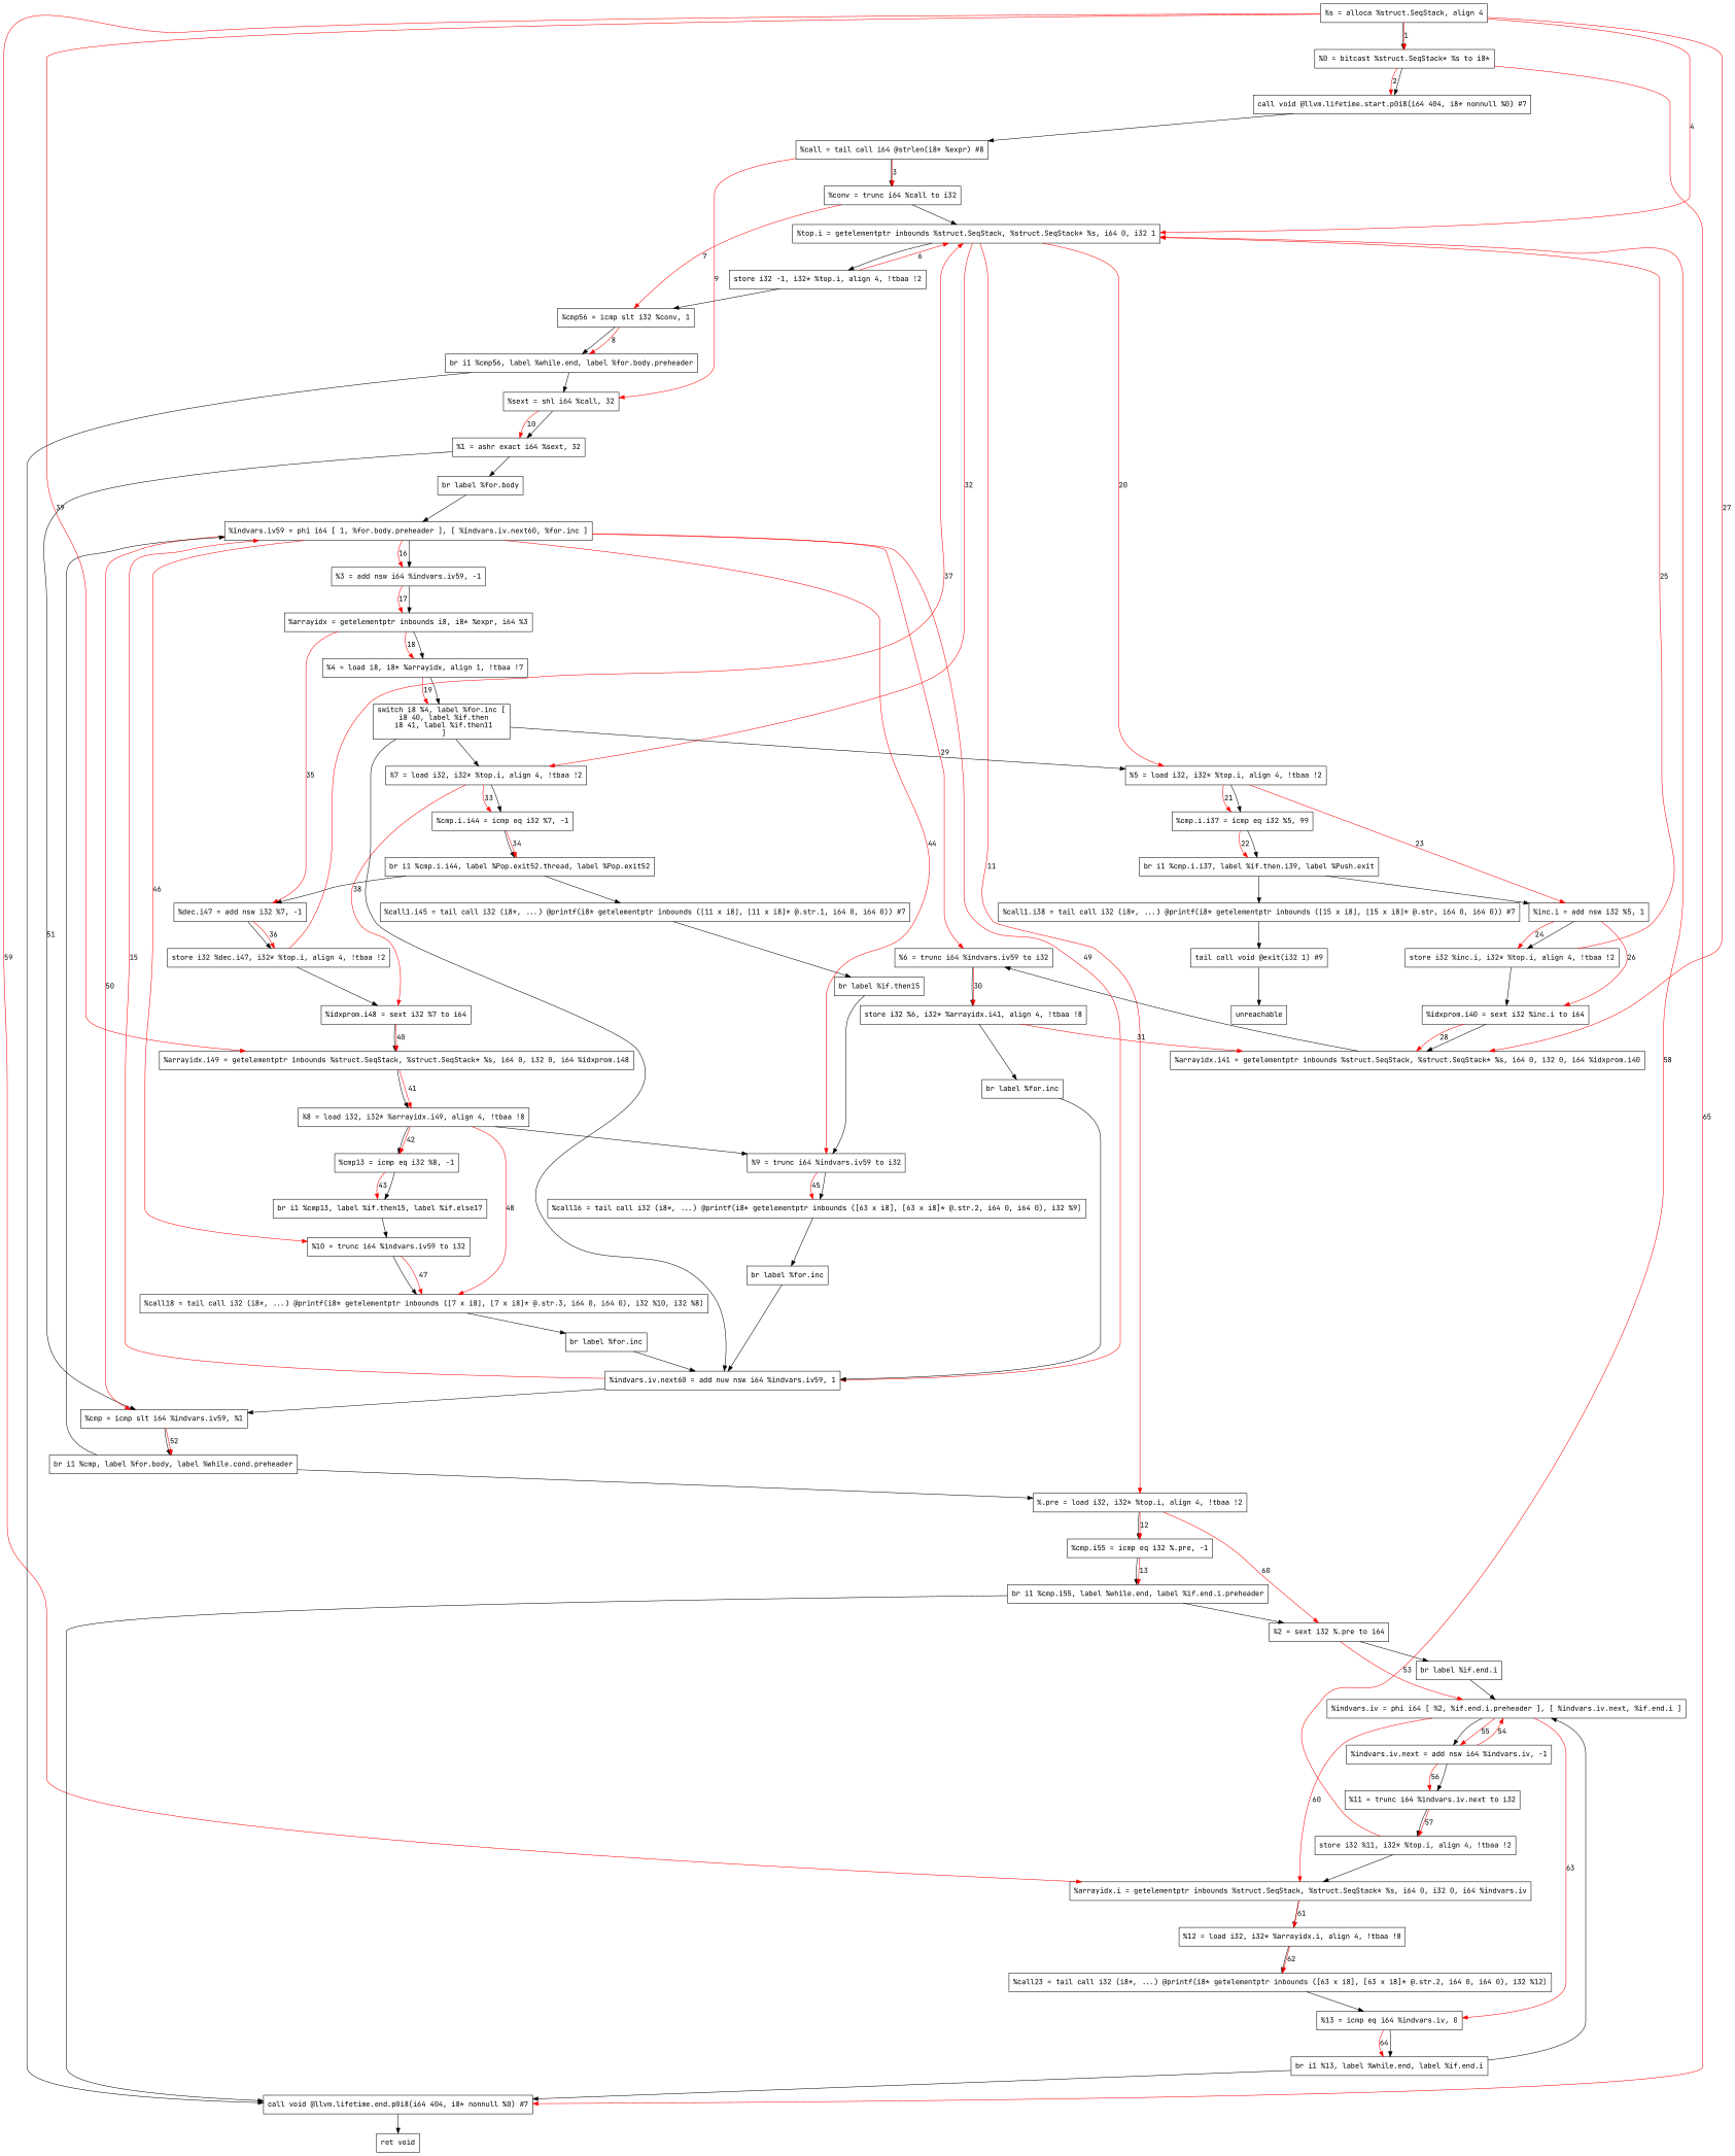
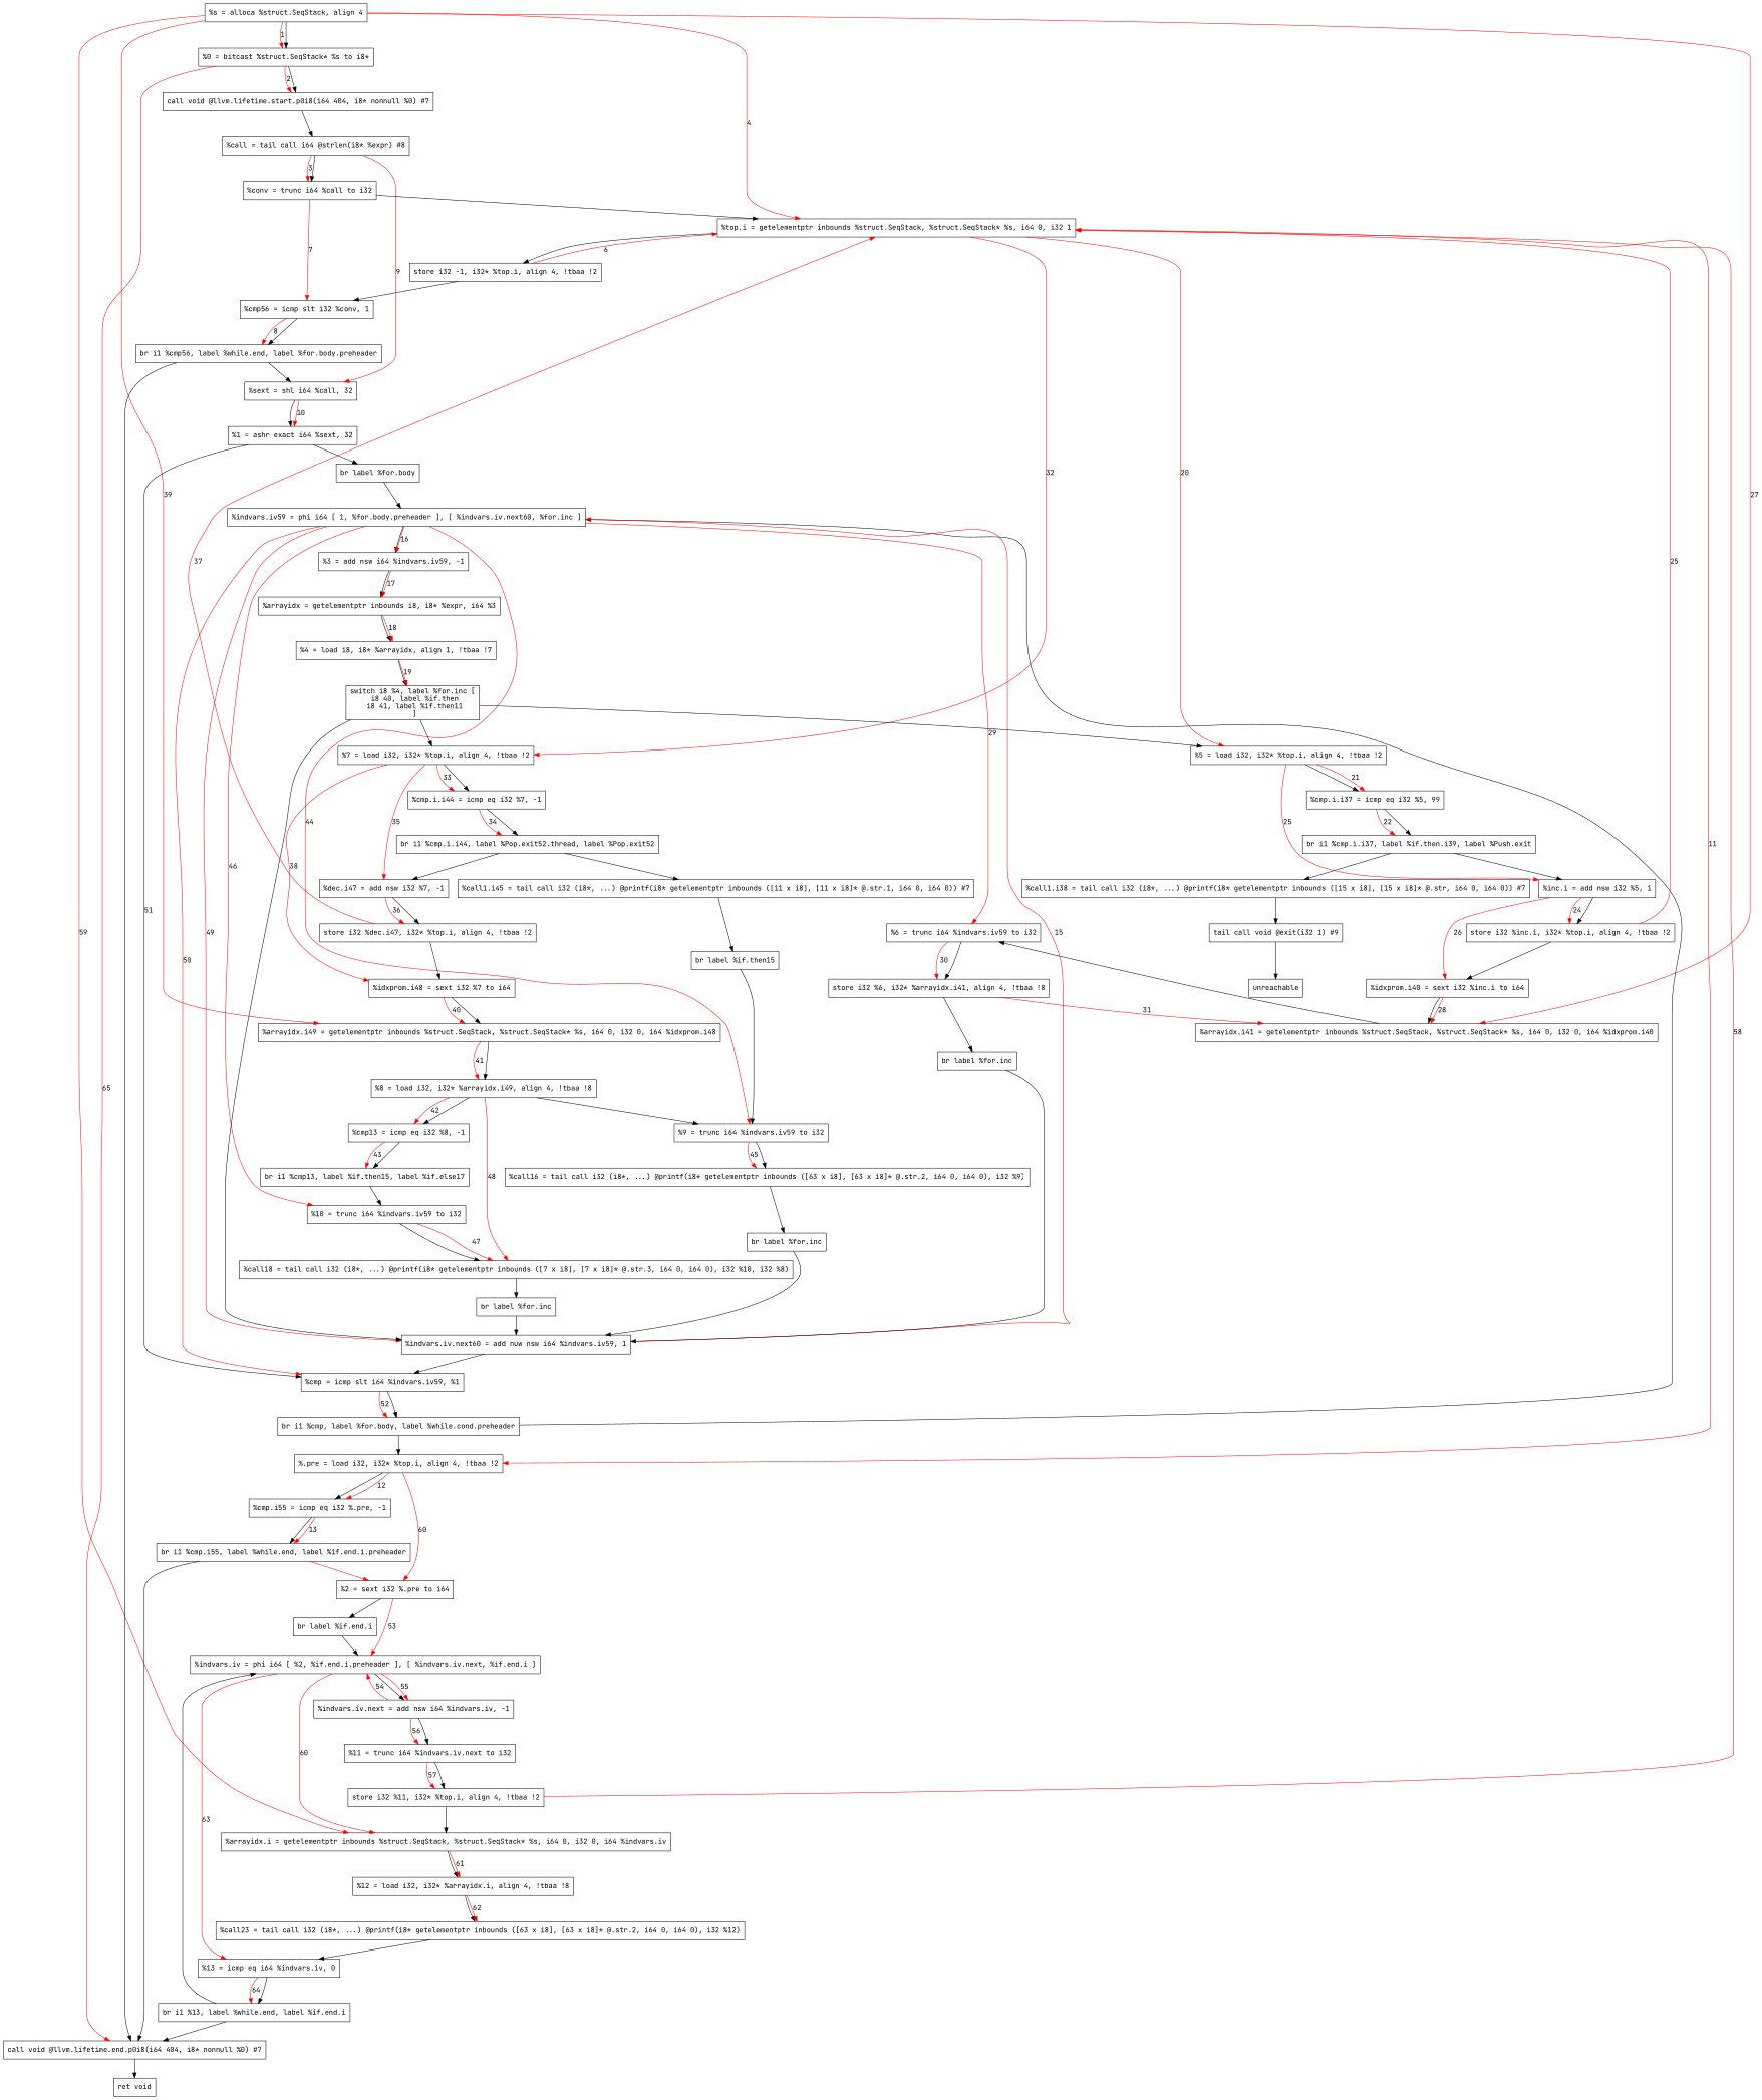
  digraph {
    fontname="JetBrains Mono"
    node [fontname="JetBrains Mono" shape=record]
    edge [fontname="JetBrains Mono"]
    n1 [label="  %s = alloca %struct.SeqStack, align 4"]
    n2 [label="  %0 = bitcast %struct.SeqStack* %s to i8*"]
    n3 [label="  %top.i = getelementptr inbounds %struct.SeqStack, %struct.SeqStack* %s, i64 0, i32 1"]
    n4 [label="  %arrayidx.i41 = getelementptr inbounds %struct.SeqStack, %struct.SeqStack* %s, i64 0, i32 0, i64 %idxprom.i40"]
    n5 [label="  %arrayidx.i49 = getelementptr inbounds %struct.SeqStack, %struct.SeqStack* %s, i64 0, i32 0, i64 %idxprom.i48"]
    n6 [label="  %arrayidx.i = getelementptr inbounds %struct.SeqStack, %struct.SeqStack* %s, i64 0, i32 0, i64 %indvars.iv"]
    n7 [label="  call void @llvm.lifetime.start.p0i8(i64 404, i8* nonnull %0) #7"]
    n8 [label="  call void @llvm.lifetime.end.p0i8(i64 404, i8* nonnull %0) #7"]
    n9 [label="  store i32 -1, i32* %top.i, align 4, !tbaa !2"]
    n10 [label="  %.pre = load i32, i32* %top.i, align 4, !tbaa !2"]
    n11 [label="  %5 = load i32, i32* %top.i, align 4, !tbaa !2"]
    n12 [label="  %7 = load i32, i32* %top.i, align 4, !tbaa !2"]
    n13 [label="  %6 = trunc i64 %indvars.iv59 to i32"]
    n14 [label="  %8 = load i32, i32* %arrayidx.i49, align 4, !tbaa !8"]
    n15 [label="  %12 = load i32, i32* %arrayidx.i, align 4, !tbaa !8"]
    n16 [label="  %call = tail call i64 @strlen(i8* %expr) #8"]
    n17 [label="  ret void"]
    n18 [label="  %conv = trunc i64 %call to i32"]
    n19 [label="  %sext = shl i64 %call, 32"]
    n20 [label="  %cmp56 = icmp slt i32 %conv, 1"]
    n21 [label="  %1 = ashr exact i64 %sext, 32"]
    n22 [label="  br i1 %cmp56, label %while.end, label %for.body.preheader"]
    n23 [label="  %cmp.i55 = icmp eq i32 %.pre, -1"]
    n24 [label="  %2 = sext i32 %.pre to i64"]
    n25 [label="  %cmp.i.i37 = icmp eq i32 %5, 99"]
    n26 [label="  %inc.i = add nsw i32 %5, 1"]
    n27 [label="  %cmp.i.i44 = icmp eq i32 %7, -1"]
    n28 [label="  %dec.i47 = add nsw i32 %7, -1"]
    n29 [label="  %idxprom.i48 = sext i32 %7 to i64"]
    n30 [label="  br label %for.body"]
    n31 [label="  %cmp = icmp slt i64 %indvars.iv59, %1"]
    n32 [label="  %indvars.iv59 = phi i64 [ 1, %for.body.preheader ], [ %indvars.iv.next60, %for.inc ]"]
    n33 [label="  br i1 %cmp, label %for.body, label %while.cond.preheader"]
    n34 [label="  %3 = add nsw i64 %indvars.iv59, -1"]
    n35 [label="  %9 = trunc i64 %indvars.iv59 to i32"]
    n36 [label="  %10 = trunc i64 %indvars.iv59 to i32"]
    n37 [label="  %indvars.iv.next60 = add nuw nsw i64 %indvars.iv59, 1"]
    n38 [label="  br i1 %cmp.i55, label %while.end, label %if.end.i.preheader"]
    n39 [label="  br label %if.end.i"]
    n40 [label="  %indvars.iv = phi i64 [ %2, %if.end.i.preheader ], [ %indvars.iv.next, %if.end.i ]"]
    n41 [label="  %indvars.iv.next = add nsw i64 %indvars.iv, -1"]
    n42 [label="  %13 = icmp eq i64 %indvars.iv, 0"]
    n43 [label="  %arrayidx = getelementptr inbounds i8, i8* %expr, i64 %3"]
    n44 [label="  store i32 %6, i32* %arrayidx.i41, align 4, !tbaa !8"]
    n45 [label="  %call16 = tail call i32 (i8*, ...) @printf(i8* getelementptr inbounds ([63 x i8], [63 x i8]* @.str.2, i64 0, i64 0), i32 %9)"]
    n46 [label="  %call18 = tail call i32 (i8*, ...) @printf(i8* getelementptr inbounds ([7 x i8], [7 x i8]* @.str.3, i64 0, i64 0), i32 %10, i32 %8)"]
    n47 [label="  %4 = load i8, i8* %arrayidx, align 1, !tbaa !7"]
    n48 [label="  switch i8 %4, label %for.inc [\n    i8 40, label %if.then\n    i8 41, label %if.then11\n  ]"]
    n49 [label="  br i1 %cmp.i.i37, label %if.then.i39, label %Push.exit"]
    n50 [label="  store i32 %inc.i, i32* %top.i, align 4, !tbaa !2"]
    n51 [label="  %idxprom.i40 = sext i32 %inc.i to i64"]
    n52 [label="  %call1.i38 = tail call i32 (i8*, ...) @printf(i8* getelementptr inbounds ([15 x i8], [15 x i8]* @.str, i64 0, i64 0)) #7"]
    n53 [label="  tail call void @exit(i32 1) #9"]
    n54 [label="  unreachable"]
    n55 [label="  br label %for.inc"]
    n56 [label="  br i1 %cmp.i.i44, label %Pop.exit52.thread, label %Pop.exit52"]
    n57 [label="  store i32 %dec.i47, i32* %top.i, align 4, !tbaa !2"]
    n58 [label="  %call1.i45 = tail call i32 (i8*, ...) @printf(i8* getelementptr inbounds ([11 x i8], [11 x i8]* @.str.1, i64 0, i64 0)) #7"]
    n59 [label="  br label %if.then15"]
    n60 [label="  %cmp13 = icmp eq i32 %8, -1"]
    n61 [label="  br i1 %cmp13, label %if.then15, label %if.else17"]
    n62 [label="  br label %for.inc"]
    n63 [label="  br label %for.inc"]
    n64 [label="  %11 = trunc i64 %indvars.iv.next to i32"]
    n65 [label="  br i1 %13, label %while.end, label %if.end.i"]
    n66 [label="  store i32 %11, i32* %top.i, align 4, !tbaa !2"]
    n67 [label="  %call23 = tail call i32 (i8*, ...) @printf(i8* getelementptr inbounds ([63 x i8], [63 x i8]* @.str.2, i64 0, i64 0), i32 %12)"]
    n1 -> n2
    n1 -> n2 [color=red label=1]
    n1 -> n3 [color=red label=4]
    n1 -> n4 [color=red label=27]
    n1 -> n5 [color=red label=39]
    n1 -> n6 [color=red label=59]
    n2 -> n7
    n2 -> n7 [color=red label=2]
    n2 -> n8 [color=red label=65]
    n3 -> n9
    n3 -> n10 [color=red label=11]
    n3 -> n11 [color=red label=20]
    n3 -> n12 [color=red label=32]
    n4 -> n13
    n5 -> n14
    n5 -> n14 [color=red label=41]
    n6 -> n15
    n6 -> n15 [color=red label=61]
    n7 -> n16
    n8 -> n17
    n9 -> n3 [color=red label=6]
    n9 -> n20
    n10 -> n23
    n10 -> n23 [color=red label=12]
    n10 -> n24 [color=red label=60]
    n11 -> n25
    n11 -> n25 [color=red label=21]
-   n11 -> n26 [color=red label=23]
+   n11 -> n26 [color=red label=25]
    n12 -> n27
    n12 -> n27 [color=red label=33]
-   n43 -> n28 [color=red label=35]
+   n12 -> n28 [color=red label=35]
    n12 -> n29 [color=red label=38]
    n13 -> n44
    n13 -> n44 [color=red label=30]
    n14 -> n35
    n14 -> n46 [color=red label=48]
    n14 -> n60
    n14 -> n60 [color=red label=42]
    n15 -> n67
    n15 -> n67 [color=red label=62]
    n16 -> n18
    n16 -> n18 [color=red label=3]
    n16 -> n19 [color=red label=9]
    n18 -> n3
    n18 -> n20 [color=red label=7]
    n19 -> n21
    n19 -> n21 [color=red label=10]
    n20 -> n22
    n20 -> n22 [color=red label=8]
    n21 -> n30
    n21 -> n31 [color=black label=51]
    n22 -> n8
    n22 -> n19
    n23 -> n38
    n23 -> n38 [color=red label=13]
    n24 -> n39
    n24 -> n40 [color=red label=53]
    n25 -> n49
    n25 -> n49 [color=red label=22]
    n26 -> n50
    n26 -> n50 [color=red label=24]
    n26 -> n51 [color=red label=26]
    n27 -> n56
    n27 -> n56 [color=red label=34]
    n28 -> n57
    n28 -> n57 [color=red label=36]
    n29 -> n5
    n29 -> n5 [color=red label=40]
    n30 -> n32
    n31 -> n33
    n31 -> n33 [color=red label=52]
    n32 -> n13 [color=red label=29]
    n32 -> n31 [color=red label=50]
    n32 -> n34
    n32 -> n34 [color=red label=16]
    n32 -> n35 [color=red label=44]
    n32 -> n36 [color=red label=46]
    n32 -> n37 [color=red label=49]
    n33 -> n10
    n33 -> n32
    n34 -> n43
    n34 -> n43 [color=red label=17]
    n35 -> n45
    n35 -> n45 [color=red label=45]
    n36 -> n46
    n36 -> n46 [color=red label=47]
    n37 -> n31
    n37 -> n32 [color=red label=15]
    n38 -> n8
-   n38 -> n24
+   n38 -> n24 [color=red]
    n39 -> n40
    n40 -> n6 [color=red label=60]
    n40 -> n41
    n40 -> n41 [color=red label=55]
    n40 -> n42 [color=red label=63]
    n41 -> n40 [color=red label=54]
    n41 -> n64
    n41 -> n64 [color=red label=56]
    n42 -> n65
    n42 -> n65 [color=red label=64]
    n43 -> n47
    n43 -> n47 [color=red label=18]
    n44 -> n4 [color=red label=31]
    n44 -> n55
    n45 -> n63
    n46 -> n62
    n47 -> n48
    n47 -> n48 [color=red label=19]
    n48 -> n11
    n48 -> n12
    n48 -> n37
    n49 -> n26
    n49 -> n52
    n50 -> n3 [color=red label=25]
    n50 -> n51
    n51 -> n4
    n51 -> n4 [color=red label=28]
    n52 -> n53
    n53 -> n54
    n55 -> n37
    n56 -> n28
    n56 -> n58
    n57 -> n3 [color=red label=37]
    n57 -> n29
    n58 -> n59
    n59 -> n35
    n60 -> n61
    n60 -> n61 [color=red label=43]
    n61 -> n36
    n62 -> n37
    n63 -> n37
    n64 -> n66
    n64 -> n66 [color=red label=57]
    n65 -> n8
    n65 -> n40
    n66 -> n3 [color=red label=58]
    n66 -> n6
    n67 -> n42
  }
